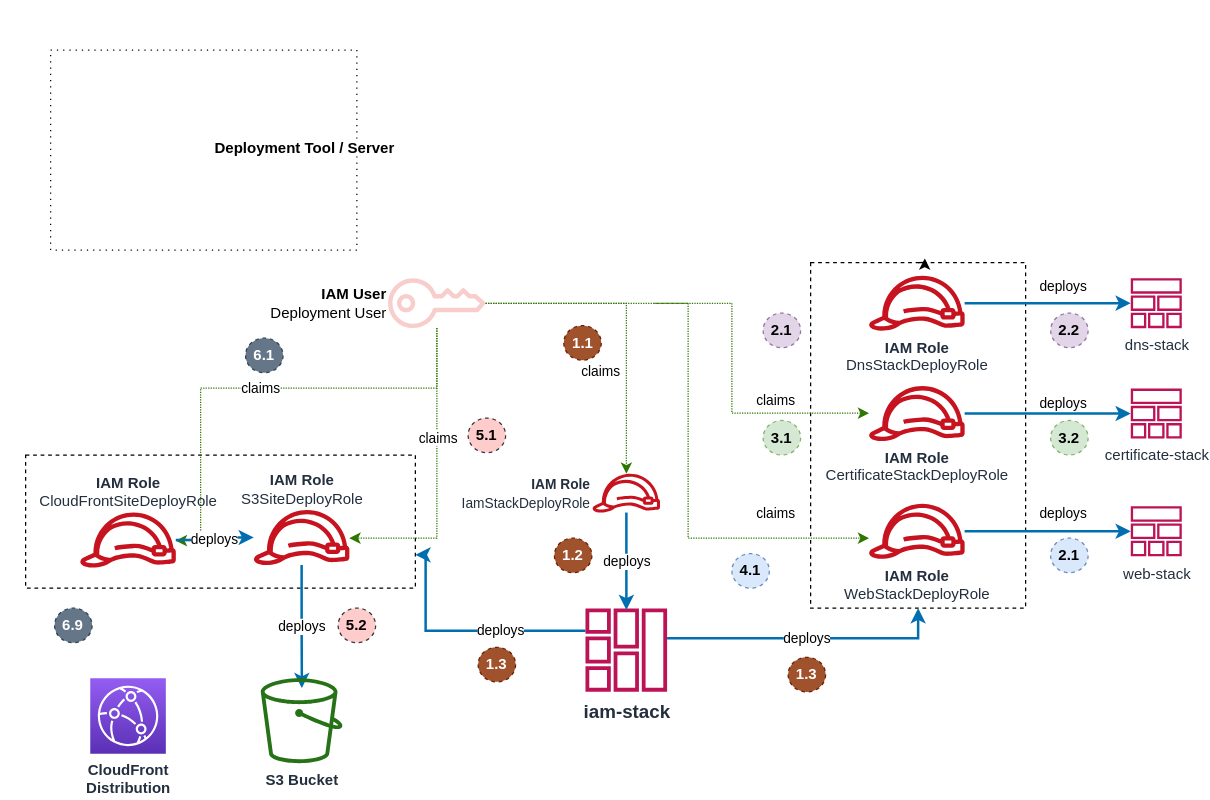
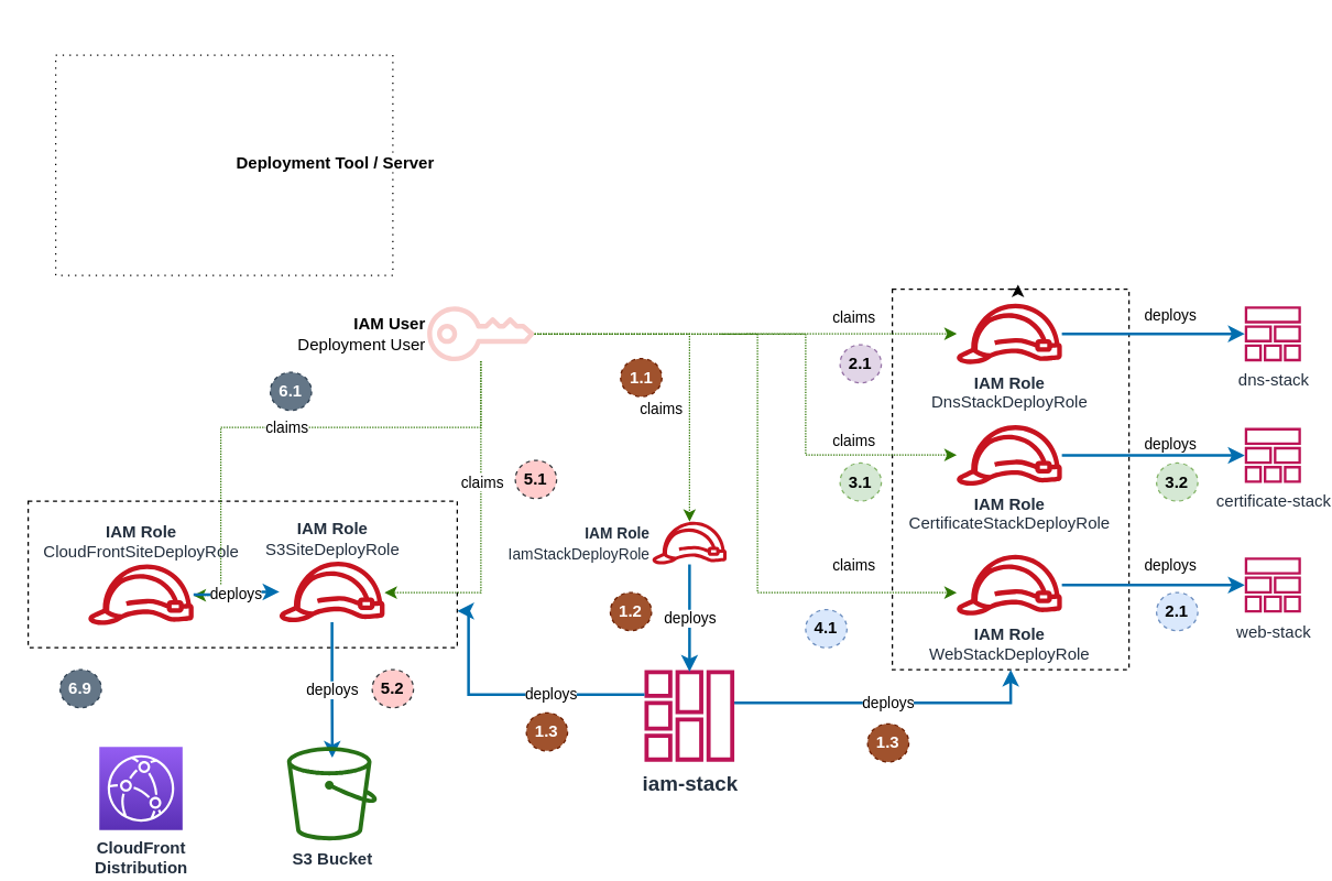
  <mxCell id="0" />
  <mxCell id="1" parent="0" />
  <mxCell id="2" value="" style="rounded=0;whiteSpace=wrap;html=1;strokeColor=#000000;dashed=1;labelBackgroundColor=none;fillColor=none;" vertex="1" parent="1"><mxGeometry x="20" y="363.53" width="311.79" height="106.47" as="geometry" /></mxCell>
  <mxCell id="3" value="" style="rounded=0;whiteSpace=wrap;html=1;strokeColor=#000000;dashed=1;labelBackgroundColor=none;fillColor=none;" vertex="1" parent="1"><mxGeometry x="648" y="209.53" width="172" height="276.47" as="geometry" /></mxCell>
  <mxCell id="4" value="" style="rounded=0;whiteSpace=wrap;html=1;fillColor=none;dashed=1;dashPattern=1 4;" vertex="1" parent="1"><mxGeometry x="40" y="39.53" width="245" height="160" as="geometry" /></mxCell>
  <mxCell id="5" value="Deployment Tool / Server" style="shape=image;html=1;verticalAlign=top;verticalLabelPosition=bottom;labelBackgroundColor=#ffffff;imageAspect=0;aspect=fixed;image=https://cdn2.iconfinder.com/data/icons/mixed-rounded-flat-icon/512/rocket-128.png;fontStyle=1" vertex="1" parent="1"><mxGeometry x="200.94" y="20" width="84.06" height="84.06" as="geometry" /></mxCell>
  <mxCell id="6" value="" style="shape=image;imageAspect=0;aspect=fixed;verticalLabelPosition=bottom;verticalAlign=top;image=https://d3nmt5vlzunoa1.cloudfront.net/teamcity/files/2015/11/octopusdeploy_logo.png;" vertex="1" parent="1"><mxGeometry x="117.62" y="175.78" width="102.97" height="20" as="geometry" /></mxCell>
  <mxCell id="7" value="" style="shape=image;imageAspect=0;aspect=fixed;verticalLabelPosition=bottom;verticalAlign=top;image=https://quintagroup.com/cms/technology/Images/jenkins.png/@@images/75be2c06-d9f0-426d-876f-1248ba6975be.png;" vertex="1" parent="1"><mxGeometry x="127.59" y="142.36" width="93" height="30" as="geometry" /></mxCell>
  <mxCell id="8" value="" style="shape=image;imageAspect=0;aspect=fixed;verticalLabelPosition=bottom;verticalAlign=top;image=https://upload.wikimedia.org/wikipedia/commons/8/86/Teamcity_Logo.png;" vertex="1" parent="1"><mxGeometry x="58.62" y="82.03" width="40" height="40" as="geometry" /></mxCell>
  <mxCell id="9" value="" style="shape=image;imageAspect=0;aspect=fixed;verticalLabelPosition=bottom;verticalAlign=top;image=https://i.morioh.com/2019/12/19/b2d58b5bee3c.jpg;" vertex="1" parent="1"><mxGeometry x="43.19" y="132.03" width="74.43" height="57.5" as="geometry" /></mxCell>
  <mxCell id="10" value="" style="shape=image;imageAspect=0;aspect=fixed;verticalLabelPosition=bottom;verticalAlign=top;image=https://assets-global.website-files.com/5e212e74d0e9d1bc01ad50a3/5e36cd2e7aa7cf5d42a6deef_azuredevops-2x.png;" vertex="1" parent="1"><mxGeometry x="52.89" y="52.03" width="109.47" height="20" as="geometry" /></mxCell>
  <mxCell id="11" value="" style="shape=image;imageAspect=0;aspect=fixed;verticalLabelPosition=bottom;verticalAlign=top;image=https://about.gitlab.com/images/ci/gitlab-ci-cd-logo_2x.png;" vertex="1" parent="1"><mxGeometry x="107.62" y="79.53" width="40.27" height="45" as="geometry" /></mxCell>
  <mxCell id="12" value="" style="shape=image;html=1;verticalAlign=top;verticalLabelPosition=bottom;labelBackgroundColor=#ffffff;imageAspect=0;aspect=fixed;image=https://cdn4.iconfinder.com/data/icons/pictype-free-vector-icons/16/more-128.png" vertex="1" parent="1"><mxGeometry x="240" y="165.78" width="30" height="30" as="geometry" /></mxCell>
  <mxCell id="13" value="claims" style="edgeStyle=orthogonalEdgeStyle;rounded=0;jumpStyle=none;orthogonalLoop=1;jettySize=auto;html=1;strokeColor=#2D7600;fillColor=#60a917;dashed=1;dashPattern=1 1;" edge="1" parent="1" source="14" target="18"><mxGeometry relative="1" as="geometry"><Array as="points"><mxPoint x="349" y="310" /><mxPoint x="160" y="310" /><mxPoint x="160" y="432" /></Array></mxGeometry></mxCell>
  <mxCell id="14" value="&lt;b&gt;IAM User&lt;br&gt;&lt;/b&gt;Deployment User" style="outlineConnect=0;fillColor=#f8cecc;strokeColor=#b85450;dashed=0;verticalLabelPosition=middle;verticalAlign=middle;align=right;html=1;fontSize=12;fontStyle=0;aspect=fixed;pointerEvents=1;shape=mxgraph.aws4.addon;dashPattern=1 1;labelPosition=left;" vertex="1" parent="1"><mxGeometry x="310" y="222.03" width="78" height="40" as="geometry" /></mxCell>
  <mxCell id="15" value="IAM Role&lt;br&gt;&lt;span style=&quot;font-weight: normal&quot;&gt;WebStackDeployRole&lt;/span&gt;" style="outlineConnect=0;fontColor=#232F3E;gradientColor=none;fillColor=#C7131F;strokeColor=none;dashed=0;verticalLabelPosition=bottom;verticalAlign=top;align=center;html=1;fontSize=12;fontStyle=1;aspect=fixed;pointerEvents=1;shape=mxgraph.aws4.role;labelPosition=center;" vertex="1" parent="1"><mxGeometry x="694" y="402.53" width="78" height="44" as="geometry" /></mxCell>
  <mxCell id="16" value="IAM Role&lt;br&gt;&lt;span style=&quot;font-weight: normal&quot;&gt;CertificateStackDeployRole&lt;/span&gt;" style="outlineConnect=0;fontColor=#232F3E;gradientColor=none;fillColor=#C7131F;strokeColor=none;dashed=0;verticalLabelPosition=bottom;verticalAlign=top;align=center;html=1;fontSize=12;fontStyle=1;aspect=fixed;pointerEvents=1;shape=mxgraph.aws4.role;labelPosition=center;" vertex="1" parent="1"><mxGeometry x="694" y="308.36" width="78" height="44" as="geometry" /></mxCell>
  <mxCell id="17" value="IAM Role&lt;br&gt;&lt;span style=&quot;font-weight: normal&quot;&gt;S3SiteDeployRole&lt;/span&gt;" style="outlineConnect=0;fontColor=#232F3E;gradientColor=none;fillColor=#C7131F;strokeColor=none;dashed=1;verticalLabelPosition=top;verticalAlign=bottom;align=center;html=1;fontSize=12;fontStyle=1;aspect=fixed;pointerEvents=1;shape=mxgraph.aws4.role;rounded=1;shadow=0;glass=0;comic=0;labelPosition=center;dashPattern=1 1;" vertex="1" parent="1"><mxGeometry x="201.79" y="407.53" width="78" height="44" as="geometry" /></mxCell>
  <mxCell id="18" value="IAM Role&lt;br&gt;&lt;span style=&quot;font-weight: normal&quot;&gt;CloudFrontSiteDeployRole&lt;/span&gt;" style="outlineConnect=0;fontColor=#232F3E;gradientColor=none;fillColor=#C7131F;strokeColor=none;dashed=1;verticalLabelPosition=top;verticalAlign=bottom;align=center;html=1;fontSize=12;fontStyle=1;aspect=fixed;pointerEvents=1;shape=mxgraph.aws4.role;rounded=1;shadow=0;glass=0;comic=0;dashPattern=1 1;labelPosition=center;" vertex="1" parent="1"><mxGeometry x="62.94" y="409.53" width="78" height="44" as="geometry" /></mxCell>
  <mxCell id="19" value="deploys" style="edgeStyle=orthogonalEdgeStyle;rounded=0;orthogonalLoop=1;jettySize=auto;html=1;entryX=0.5;entryY=1;entryDx=0;entryDy=0;fontStyle=0;fillColor=#1ba1e2;strokeColor=#006EAF;strokeWidth=2;" edge="1" parent="1" source="20" target="3"><mxGeometry relative="1" as="geometry"><Array as="points"><mxPoint x="734" y="510" /></Array></mxGeometry></mxCell>
  <mxCell id="20" value="iam-stack" style="outlineConnect=0;fontColor=#232F3E;gradientColor=none;fillColor=#BC1356;strokeColor=none;dashed=0;verticalLabelPosition=bottom;verticalAlign=top;align=center;html=1;fontSize=15;fontStyle=1;aspect=fixed;pointerEvents=1;shape=mxgraph.aws4.stack;labelPosition=center;direction=south;" vertex="1" parent="1"><mxGeometry x="467.89" y="486" width="65.28" height="67" as="geometry" /></mxCell>
  <mxCell id="21" value="web-stack" style="outlineConnect=0;fontColor=#232F3E;gradientColor=none;fillColor=#BC1356;strokeColor=none;dashed=0;verticalLabelPosition=bottom;verticalAlign=top;align=center;html=1;fontSize=12;fontStyle=0;aspect=fixed;pointerEvents=1;shape=mxgraph.aws4.stack;" vertex="1" parent="1"><mxGeometry x="904" y="404.53" width="41.05" height="40" as="geometry" /></mxCell>
  <mxCell id="22" value="dns-stack" style="outlineConnect=0;fontColor=#232F3E;gradientColor=none;fillColor=#BC1356;strokeColor=none;dashed=0;verticalLabelPosition=bottom;verticalAlign=top;align=center;html=1;fontSize=12;fontStyle=0;aspect=fixed;pointerEvents=1;shape=mxgraph.aws4.stack;" vertex="1" parent="1"><mxGeometry x="904" y="222.03" width="41.05" height="40" as="geometry" /></mxCell>
  <mxCell id="23" value="certificate-stack" style="outlineConnect=0;fontColor=#232F3E;gradientColor=none;fillColor=#BC1356;strokeColor=none;dashed=0;verticalLabelPosition=bottom;verticalAlign=top;align=center;html=1;fontSize=12;fontStyle=0;aspect=fixed;pointerEvents=1;shape=mxgraph.aws4.stack;" vertex="1" parent="1"><mxGeometry x="904" y="310.36" width="41.05" height="40" as="geometry" /></mxCell>
  <mxCell id="24" value="deploys" style="edgeStyle=orthogonalEdgeStyle;rounded=0;jumpStyle=none;orthogonalLoop=1;jettySize=auto;html=1;strokeColor=#006EAF;fontStyle=0;fillColor=#1ba1e2;strokeWidth=2;" edge="1" parent="1" source="25" target="20"><mxGeometry relative="1" as="geometry" /></mxCell>
  <mxCell id="25" value="&lt;font style=&quot;font-size: 11px&quot;&gt;&lt;b&gt;IAM Role&lt;br&gt;&lt;/b&gt;IamStackDeployRole&lt;/font&gt;" style="outlineConnect=0;fontColor=#232F3E;gradientColor=none;fillColor=#C7131F;strokeColor=none;dashed=0;verticalLabelPosition=middle;verticalAlign=middle;align=right;html=1;fontSize=12;fontStyle=0;aspect=fixed;pointerEvents=1;shape=mxgraph.aws4.role;labelPosition=left;" vertex="1" parent="1"><mxGeometry x="473.02" y="378.49" width="55.02" height="31.04" as="geometry" /></mxCell>
+ <mxCell id="26" value="claims" style="edgeStyle=orthogonalEdgeStyle;rounded=0;orthogonalLoop=1;jettySize=auto;html=1;fillColor=#60a917;strokeColor=#2D7600;dashed=1;dashPattern=1 1;" edge="1" parent="1" source="14" target="27"><mxGeometry x="0.515" y="12" relative="1" as="geometry"><mxPoint x="523" y="242.1" as="sourcePoint" /><mxPoint x="494.069" y="181.04" as="targetPoint" /><mxPoint as="offset" /></mxGeometry></mxCell>
  <mxCell id="27" value="IAM Role&lt;br&gt;&lt;span style=&quot;font-weight: normal&quot;&gt;DnsStackDeployRole&lt;/span&gt;" style="outlineConnect=0;fontColor=#232F3E;gradientColor=none;fillColor=#C7131F;strokeColor=none;dashed=0;verticalLabelPosition=bottom;verticalAlign=top;align=center;html=1;fontSize=12;fontStyle=1;aspect=fixed;pointerEvents=1;shape=mxgraph.aws4.role;labelPosition=center;" vertex="1" parent="1"><mxGeometry x="694" y="220.03" width="78" height="44" as="geometry" /></mxCell>
  <mxCell id="28" value="deploys" style="edgeStyle=orthogonalEdgeStyle;rounded=0;orthogonalLoop=1;jettySize=auto;html=1;fillColor=#1ba1e2;strokeColor=#006EAF;strokeWidth=2;" edge="1" parent="1" source="27" target="22"><mxGeometry x="0.189" y="13" relative="1" as="geometry"><mxPoint x="602" y="252.083" as="sourcePoint" /><mxPoint x="696.383" y="254" as="targetPoint" /><mxPoint as="offset" /></mxGeometry></mxCell>
  <mxCell id="29" value="claims" style="edgeStyle=orthogonalEdgeStyle;orthogonalLoop=1;jettySize=auto;html=1;strokeColor=#2D7600;rounded=0;jumpStyle=none;fillColor=#60a917;dashed=1;dashPattern=1 1;" edge="1" parent="1" target="16"><mxGeometry x="0.426" y="10" relative="1" as="geometry"><mxPoint x="523" y="242.1" as="sourcePoint" /><mxPoint x="635.383" y="254" as="targetPoint" /><Array as="points"><mxPoint x="585" y="242" /><mxPoint x="585" y="330" /></Array><mxPoint as="offset" /></mxGeometry></mxCell>
  <mxCell id="30" value="claims" style="edgeStyle=orthogonalEdgeStyle;orthogonalLoop=1;jettySize=auto;html=1;strokeColor=#2D7600;rounded=0;jumpStyle=none;fillColor=#60a917;dashed=1;dashPattern=1 1;" edge="1" parent="1" source="14" target="15"><mxGeometry x="0.699" y="20" relative="1" as="geometry"><mxPoint x="560" y="242.1" as="sourcePoint" /><mxPoint x="672.383" y="340" as="targetPoint" /><Array as="points"><mxPoint x="550" y="242" /><mxPoint x="550" y="430" /></Array><mxPoint as="offset" /></mxGeometry></mxCell>
  <mxCell id="31" value="deploys" style="edgeStyle=orthogonalEdgeStyle;rounded=0;orthogonalLoop=1;jettySize=auto;html=1;fillColor=#1ba1e2;strokeColor=#006EAF;strokeWidth=2;fontStyle=0" edge="1" parent="1" source="16" target="23"><mxGeometry x="0.195" y="8" relative="1" as="geometry"><mxPoint x="781.617" y="254" as="sourcePoint" /><mxPoint x="914.128" y="256" as="targetPoint" /><mxPoint as="offset" /></mxGeometry></mxCell>
  <mxCell id="32" value="deploys" style="edgeStyle=orthogonalEdgeStyle;rounded=0;orthogonalLoop=1;jettySize=auto;html=1;fillColor=#1ba1e2;strokeColor=#006EAF;strokeWidth=2;fontStyle=0" edge="1" parent="1" source="15" target="21"><mxGeometry x="0.183" y="15" relative="1" as="geometry"><mxPoint x="781.617" y="340.4" as="sourcePoint" /><mxPoint x="914.128" y="338.4" as="targetPoint" /><mxPoint as="offset" /></mxGeometry></mxCell>
  <mxCell id="33" value="claims" style="edgeStyle=orthogonalEdgeStyle;rounded=0;orthogonalLoop=1;jettySize=auto;html=1;fillColor=#60a917;strokeColor=#2D7600;dashed=1;dashPattern=1 1;" edge="1" parent="1" source="14" target="25"><mxGeometry x="0.343" y="-21" relative="1" as="geometry"><mxPoint x="388" y="242.083" as="sourcePoint" /><mxPoint x="521.083" y="378.49" as="targetPoint" /><mxPoint as="offset" /></mxGeometry></mxCell>
  <mxCell id="34" value="claims" style="edgeStyle=orthogonalEdgeStyle;rounded=0;orthogonalLoop=1;jettySize=auto;html=1;fillColor=#60a917;strokeColor=#2D7600;dashed=1;dashPattern=1 1;" edge="1" parent="1" source="14" target="17"><mxGeometry x="-0.259" y="1" relative="1" as="geometry"><mxPoint x="320" y="252.083" as="sourcePoint" /><mxPoint x="181" y="510" as="targetPoint" /><mxPoint as="offset" /><Array as="points"><mxPoint x="349" y="430" /></Array></mxGeometry></mxCell>
  <mxCell id="35" value="deploys" style="edgeStyle=orthogonalEdgeStyle;rounded=0;orthogonalLoop=1;jettySize=auto;html=1;entryX=1;entryY=0.75;entryDx=0;entryDy=0;fontStyle=0;fillColor=#1ba1e2;strokeColor=#006EAF;strokeWidth=2;" edge="1" parent="1" source="20" target="2"><mxGeometry x="-0.31" relative="1" as="geometry"><mxPoint x="514.392" y="517.833" as="sourcePoint" /><mxPoint x="743" y="497.75" as="targetPoint" /><Array as="points"><mxPoint x="340" y="504" /><mxPoint x="340" y="443" /></Array><mxPoint as="offset" /></mxGeometry></mxCell>
  <mxCell id="36" value="deploys" style="edgeStyle=orthogonalEdgeStyle;rounded=0;orthogonalLoop=1;jettySize=auto;html=1;fillColor=#1ba1e2;strokeColor=#006EAF;strokeWidth=2;" edge="1" parent="1" source="17"><mxGeometry relative="1" as="geometry"><mxPoint x="781.617" y="433.5" as="sourcePoint" /><mxPoint x="241" y="550" as="targetPoint" /></mxGeometry></mxCell>
  <mxCell id="37" value="deploys" style="edgeStyle=orthogonalEdgeStyle;rounded=0;orthogonalLoop=1;jettySize=auto;html=1;fillColor=#1ba1e2;strokeColor=#006EAF;strokeWidth=2;" edge="1" parent="1" source="18" target="17"><mxGeometry relative="1" as="geometry"><mxPoint x="250.8" y="461.53" as="sourcePoint" /><mxPoint x="102" y="542.298" as="targetPoint" /></mxGeometry></mxCell>
  <mxCell id="38" style="edgeStyle=orthogonalEdgeStyle;rounded=0;jumpStyle=none;orthogonalLoop=1;jettySize=auto;html=1;exitX=0.5;exitY=0;exitDx=0;exitDy=0;entryX=0.531;entryY=-0.012;entryDx=0;entryDy=0;entryPerimeter=0;strokeColor=#000000;" edge="1" parent="1" source="3" target="3"><mxGeometry relative="1" as="geometry" /></mxCell>
  <mxCell id="39" value="1.1" style="ellipse;whiteSpace=wrap;html=1;dashed=1;labelBackgroundColor=none;strokeColor=#6D1F00;fillColor=#a0522d;fontStyle=1;fontColor=#ffffff;" vertex="1" parent="1"><mxGeometry x="450.53" y="260" width="30" height="27.64" as="geometry" /></mxCell>
  <mxCell id="40" value="1.2" style="ellipse;whiteSpace=wrap;html=1;dashed=1;labelBackgroundColor=none;strokeColor=#6D1F00;fillColor=#a0522d;fontStyle=1;fontColor=#ffffff;" vertex="1" parent="1"><mxGeometry x="443.02" y="430" width="30" height="27.64" as="geometry" /></mxCell>
  <mxCell id="41" value="1.3" style="ellipse;whiteSpace=wrap;html=1;dashed=1;labelBackgroundColor=none;strokeColor=#6D1F00;fillColor=#a0522d;fontStyle=1;fontColor=#ffffff;" vertex="1" parent="1"><mxGeometry x="382" y="517.35" width="30" height="27.64" as="geometry" /></mxCell>
  <mxCell id="42" value="1.3" style="ellipse;whiteSpace=wrap;html=1;dashed=1;labelBackgroundColor=none;strokeColor=#6D1F00;fillColor=#a0522d;fontStyle=1;fontColor=#ffffff;" vertex="1" parent="1"><mxGeometry x="630" y="525.36" width="30" height="27.64" as="geometry" /></mxCell>
  <mxCell id="43" value="4.1" style="ellipse;whiteSpace=wrap;html=1;dashed=1;labelBackgroundColor=none;strokeColor=#6c8ebf;fillColor=#dae8fc;fontStyle=1" vertex="1" parent="1"><mxGeometry x="585" y="442.36" width="30" height="27.64" as="geometry" /></mxCell>
  <mxCell id="44" value="2.1" style="ellipse;whiteSpace=wrap;html=1;dashed=1;labelBackgroundColor=none;strokeColor=#6c8ebf;fillColor=#dae8fc;fontStyle=1" vertex="1" parent="1"><mxGeometry x="840" y="430" width="30" height="27.64" as="geometry" /></mxCell>
  <mxCell id="45" value="3.1" style="ellipse;whiteSpace=wrap;html=1;dashed=1;labelBackgroundColor=none;strokeColor=#82b366;fillColor=#d5e8d4;fontStyle=1" vertex="1" parent="1"><mxGeometry x="610" y="335.89" width="30" height="27.64" as="geometry" /></mxCell>
  <mxCell id="46" value="3.2" style="ellipse;whiteSpace=wrap;html=1;dashed=1;labelBackgroundColor=none;strokeColor=#82b366;fillColor=#d5e8d4;fontStyle=1" vertex="1" parent="1"><mxGeometry x="840" y="335.89" width="30" height="27.64" as="geometry" /></mxCell>
  <mxCell id="47" value="2.1" style="ellipse;whiteSpace=wrap;html=1;dashed=1;labelBackgroundColor=none;strokeColor=#9673a6;fillColor=#e1d5e7;fontStyle=1" vertex="1" parent="1"><mxGeometry x="610" y="250" width="30" height="27.64" as="geometry" /></mxCell>
- <mxCell id="48" value="2.2" style="ellipse;whiteSpace=wrap;html=1;dashed=1;labelBackgroundColor=none;strokeColor=#9673a6;fillColor=#e1d5e7;fontStyle=1" vertex="1" parent="1"><mxGeometry x="840" y="250" width="30" height="27.64" as="geometry" /></mxCell>
  <mxCell id="49" value="5.1" style="ellipse;whiteSpace=wrap;html=1;dashed=1;labelBackgroundColor=none;strokeColor=#36393d;fillColor=#ffcccc;fontStyle=1" vertex="1" parent="1"><mxGeometry x="374" y="333.94" width="30" height="27.64" as="geometry" /></mxCell>
  <mxCell id="50" value="5.2" style="ellipse;whiteSpace=wrap;html=1;dashed=1;labelBackgroundColor=none;strokeColor=#36393d;fillColor=#ffcccc;fontStyle=1" vertex="1" parent="1"><mxGeometry x="270" y="486" width="30" height="27.64" as="geometry" /></mxCell>
  <mxCell id="51" value="6.1" style="ellipse;whiteSpace=wrap;html=1;dashed=1;labelBackgroundColor=none;strokeColor=#314354;fillColor=#647687;fontStyle=1;fontColor=#ffffff;" vertex="1" parent="1"><mxGeometry x="195.94" y="270" width="30" height="27.64" as="geometry" /></mxCell>
  <mxCell id="52" value="6.9" style="ellipse;whiteSpace=wrap;html=1;dashed=1;labelBackgroundColor=none;strokeColor=#314354;fillColor=#647687;fontStyle=1;fontColor=#ffffff;" vertex="1" parent="1"><mxGeometry x="43.19" y="486" width="30" height="27.64" as="geometry" /></mxCell>
  <mxCell id="53" value="&lt;b&gt;CloudFront&lt;br&gt;Distribution&lt;/b&gt;" style="outlineConnect=0;fontColor=#232F3E;gradientColor=#945DF2;gradientDirection=north;fillColor=#5A30B5;strokeColor=#ffffff;dashed=0;verticalLabelPosition=bottom;verticalAlign=top;align=center;html=1;fontSize=12;fontStyle=0;aspect=fixed;shape=mxgraph.aws4.resourceIcon;resIcon=mxgraph.aws4.cloudfront;labelPosition=center;" vertex="1" parent="1"><mxGeometry x="71.7" y="542" width="60.47" height="60.47" as="geometry" /></mxCell>
  <mxCell id="54" value="&lt;b&gt;S3 Bucket&lt;/b&gt;" style="outlineConnect=0;fontColor=#232F3E;gradientColor=none;fillColor=#277116;strokeColor=none;dashed=0;verticalLabelPosition=bottom;verticalAlign=top;align=center;html=1;fontSize=12;fontStyle=0;aspect=fixed;pointerEvents=1;shape=mxgraph.aws4.bucket;rounded=1;shadow=0;glass=0;comic=0;" vertex="1" parent="1"><mxGeometry x="208.1" y="542" width="65.38" height="68" as="geometry" /></mxCell>
